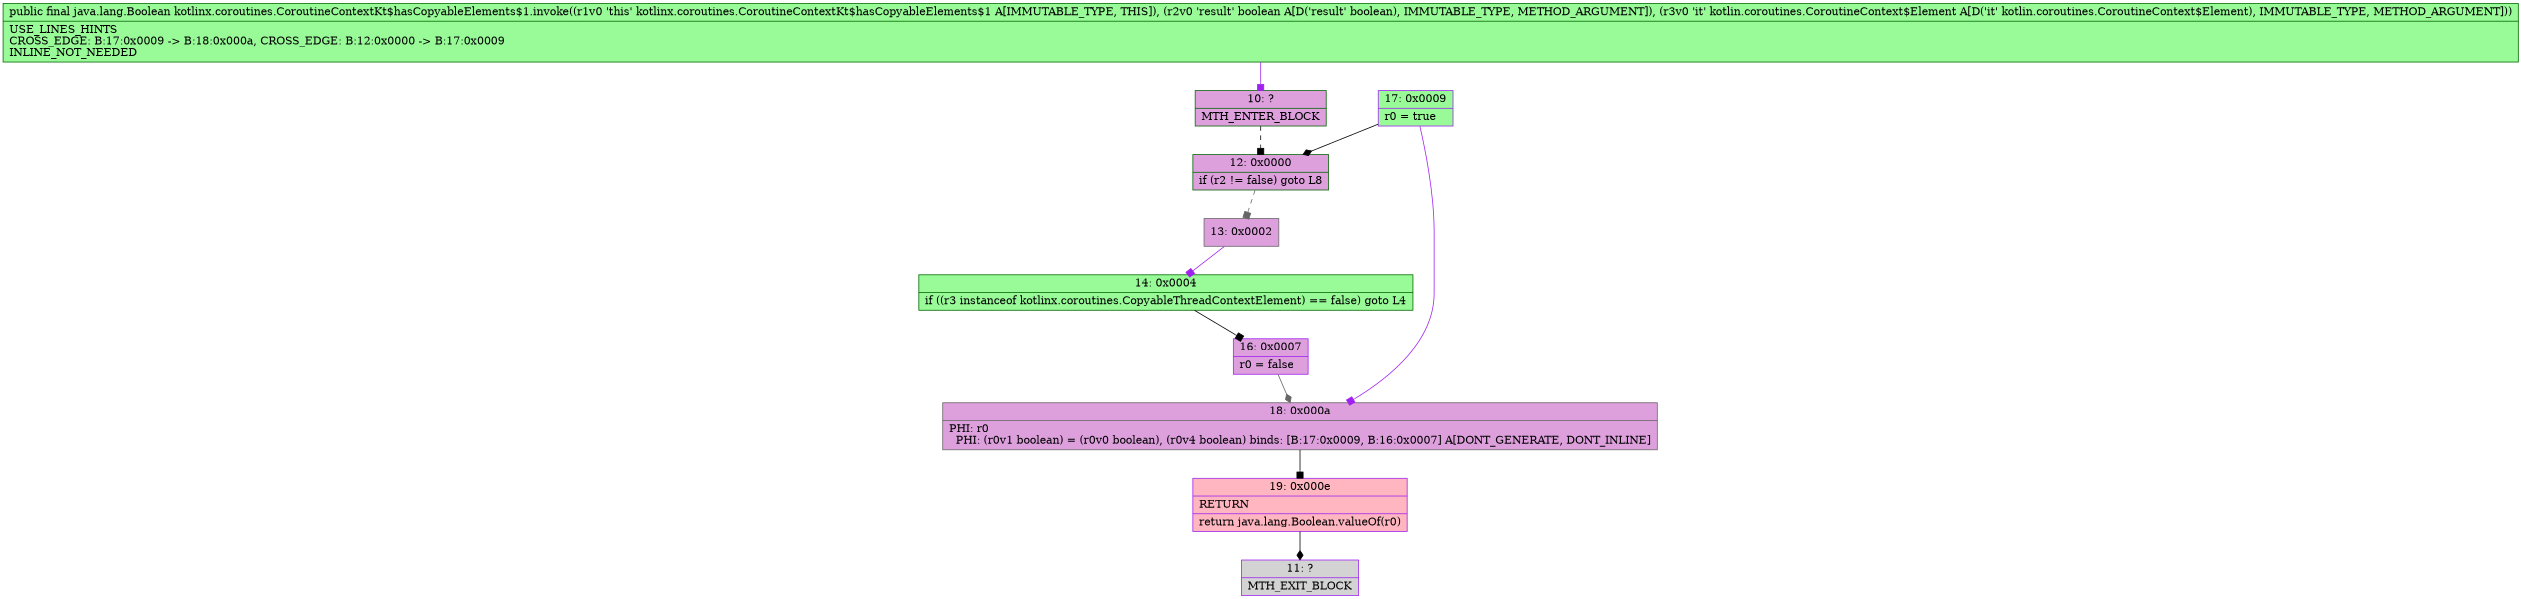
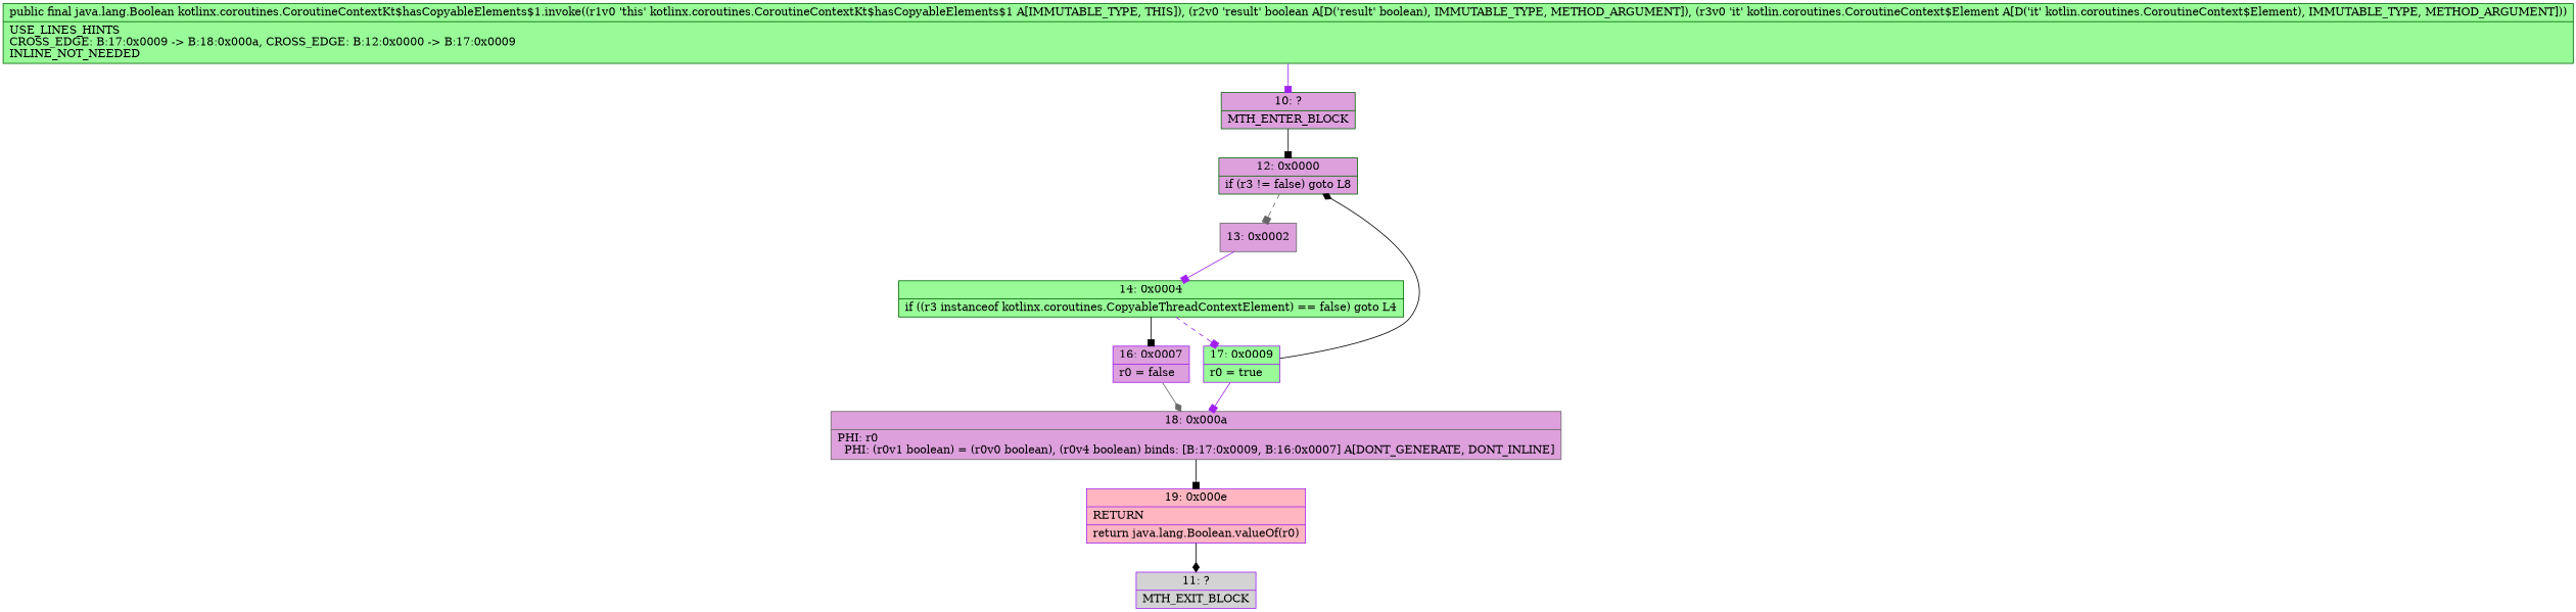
  digraph {
    node [color=darkgreen fillcolor=plum shape=record style=filled]
    edge [arrowhead=box color=black]
    n1 [label="{10\:\ ?|MTH_ENTER_BLOCK\l}"]
-   n2 [label="{12\:\ 0x0000|if (r2 != false) goto L8\l}"]
+   n2 [label="{12\:\ 0x0000|if (r3 != false) goto L8\l}"]
    n3 [color=gray40 label="{13\:\ 0x0002}"]
    n4 [fillcolor=palegreen label="{14\:\ 0x0004|if ((r3 instanceof kotlinx.coroutines.CopyableThreadContextElement) == false) goto L4\l}"]
    n5 [color=purple fillcolor=palegreen label="{17\:\ 0x0009|r0 = true\l}"]
    n6 [color=gray40 label="{18\:\ 0x000a|PHI: r0 \l  PHI: (r0v1 boolean) = (r0v0 boolean), (r0v4 boolean) binds: [B:17:0x0009, B:16:0x0007] A[DONT_GENERATE, DONT_INLINE]\l}"]
    n7 [color=purple label="{16\:\ 0x0007|r0 = false\l}"]
    n8 [color=purple fillcolor=lightpink label="{19\:\ 0x000e|RETURN\l|return java.lang.Boolean.valueOf(r0)\l}"]
    n9 [color=purple fillcolor=lightgrey label="{11\:\ ?|MTH_EXIT_BLOCK\l}"]
    n10 [fillcolor=palegreen label="{public final java.lang.Boolean kotlinx.coroutines.CoroutineContextKt$hasCopyableElements$1.invoke((r1v0 'this' kotlinx.coroutines.CoroutineContextKt$hasCopyableElements$1 A[IMMUTABLE_TYPE, THIS]), (r2v0 'result' boolean A[D('result' boolean), IMMUTABLE_TYPE, METHOD_ARGUMENT]), (r3v0 'it' kotlin.coroutines.CoroutineContext$Element A[D('it' kotlin.coroutines.CoroutineContext$Element), IMMUTABLE_TYPE, METHOD_ARGUMENT]))  | USE_LINES_HINTS\lCROSS_EDGE: B:17:0x0009 \-\> B:18:0x000a, CROSS_EDGE: B:12:0x0000 \-\> B:17:0x0009\lINLINE_NOT_NEEDED\l}"]
-   n1 -> n2 [style=dashed]
+   n1 -> n2
    n2 -> n3 [color=gray40 style=dashed]
    n3 -> n4 [color=purple]
+   n4 -> n5 [color=purple style=dashed]
    n4 -> n7
    n5 -> n2 [arrowhead=diamond]
    n5 -> n6 [color=purple]
    n6 -> n8
    n7 -> n6 [arrowhead=diamond color=gray40]
    n8 -> n9 [arrowhead=diamond]
    n10 -> n1 [color=purple]
  }
